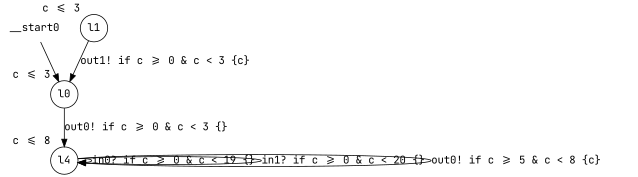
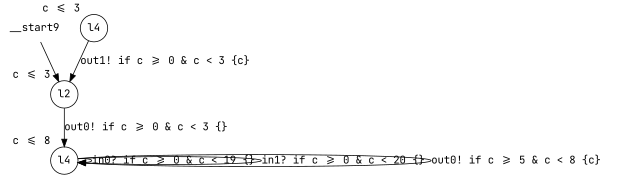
  digraph {
    fontname="JetBrains Mono"
    node [fontname="JetBrains Mono" shape=circle margin=0 xlabel="c <= 3"]
    edge [fontname="JetBrains Mono"]
-   __start0 [shape=none margin="" xlabel=""]
-   n2 [label=l0]
+   __start0 [shape=none label=__start9 margin="" xlabel=""]
+   n2 [label=l2]
    n3 [label=l4 xlabel="c <= 8"]
-   n4 [label=l1]
+   n4 [label=l4]
    __start0 -> n2
    n2 -> n3 [label="out0! if c >= 0 & c < 3 {} "]
    n3 -> n3 [label="in0? if c >= 0 & c < 19 {} "]
    n3 -> n3 [label="in1? if c >= 0 & c < 20 {} "]
    n3 -> n3 [label="out0! if c >= 5 & c < 8 {c} "]
    n4 -> n2 [label="out1! if c >= 0 & c < 3 {c} "]
  }
